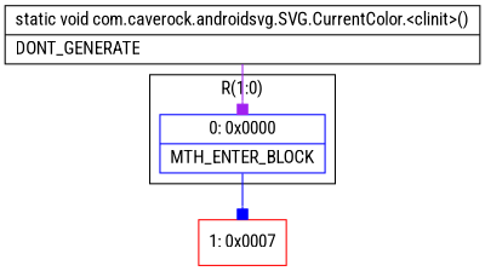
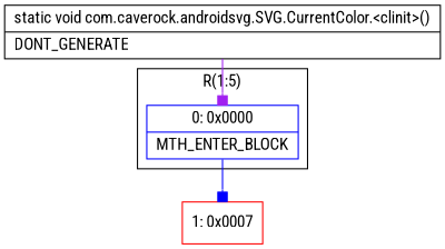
  digraph {
    fontname="Roboto Condensed"
    node [shape=record fontname="Roboto Condensed"]
    edge [arrowhead=box fontname="Roboto Condensed"]
    n1 [color=blue label="{0\:\ 0x0000|MTH_ENTER_BLOCK\l}"]
    n2 [color=red label="{1\:\ 0x0007}"]
    n3 [label="{static void com.caverock.androidsvg.SVG.CurrentColor.\<clinit\>()  | DONT_GENERATE\l}"]
    subgraph cluster_1 {
-     label="R(1:0)"
+     label="R(1:5)"
      n1
    }
    n1 -> n2 [color=blue]
    n3 -> n1 [color=purple]
  }
